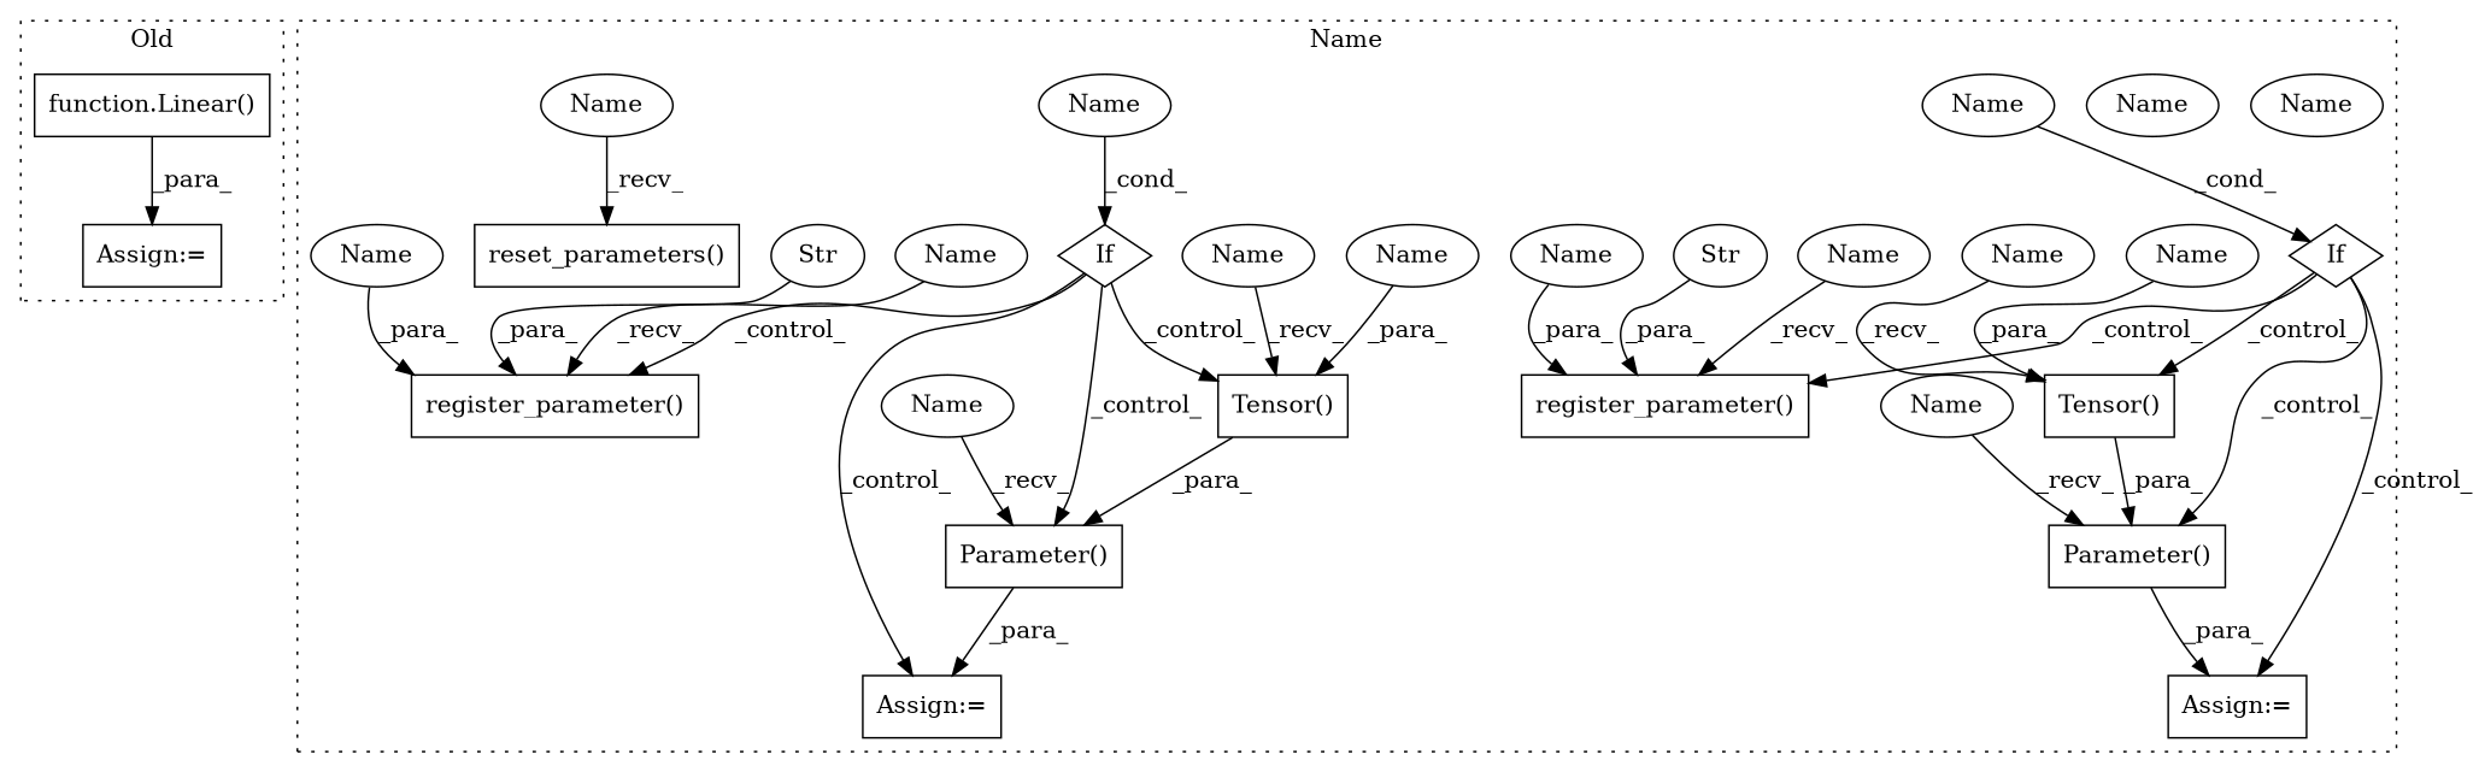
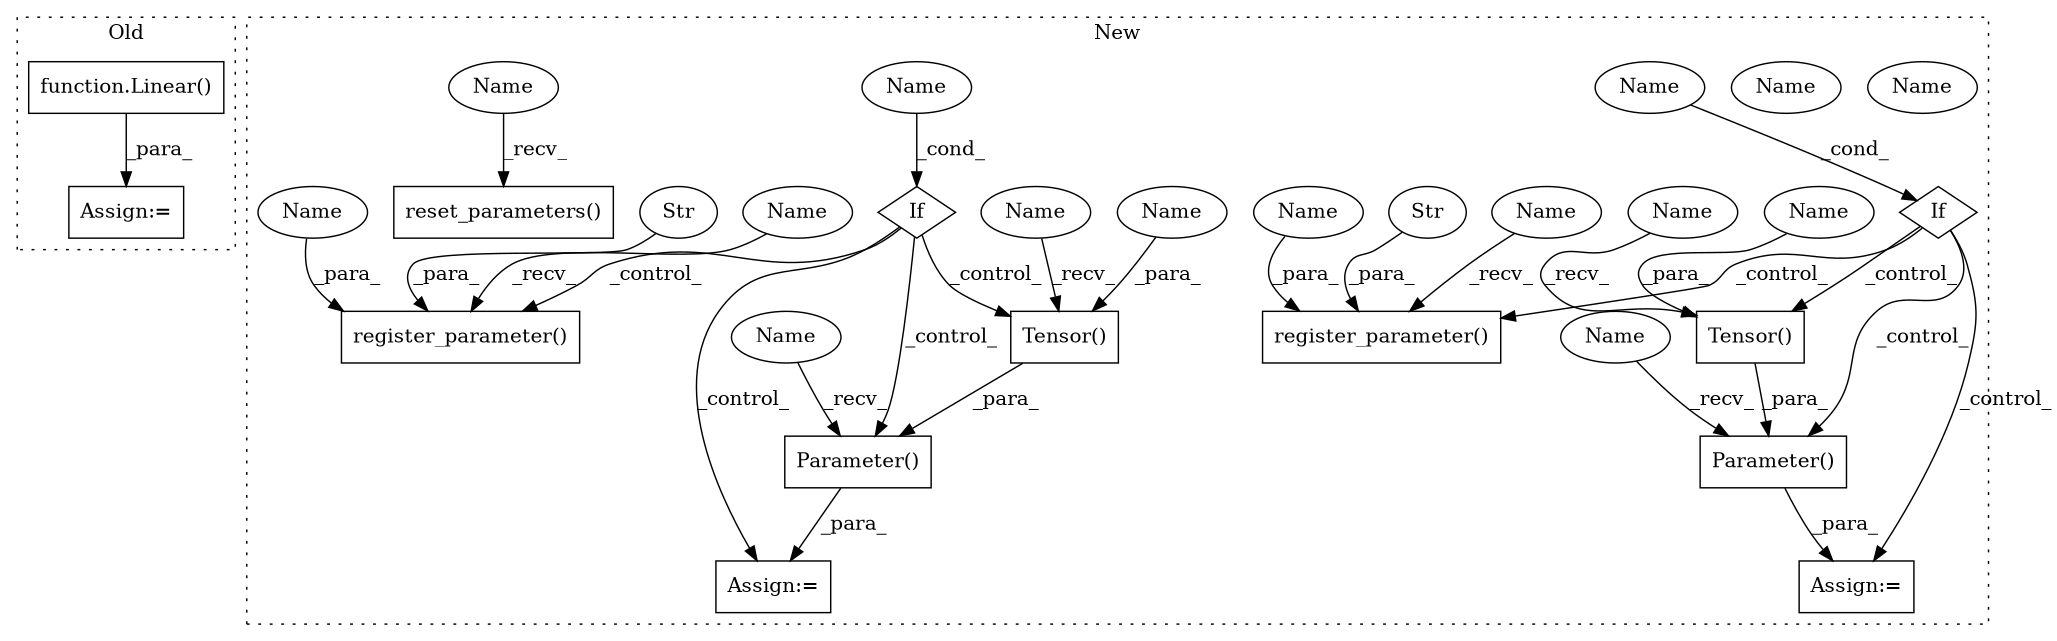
  digraph {
    node [a=87 l=4 s=3500 shape=ellipse]
    n1 [a=75 l="7,27" label="function.Linear()" s="3542,3568" shape=box]
    n2 [a=68 l=3 label="Assign:=" s=3539 shape=box]
    n3 [a=75 l="13,1" label="Parameter()" s="3534,3580" shape=box]
    n4 [a=96 l=3 label=If s=3497 shape=diamond]
    n5 [a=75 l="13,1" label="Tensor()" s="3547,3579" shape=box]
    n6 [a=75 l="13,1" label="Tensor()" s="3703,3725" shape=box]
    n7 [a=75 l="13,1" label="Parameter()" s="3690,3726" shape=box]
    n8 [l=6 label=Name]
    n9 [a=68 l=3 label="Assign:=" s=3687 shape=box]
    n10 [a=68 l=3 label="Assign:=" s=3531 shape=box]
    n11 [a=75 l="24,1" label="register_parameter()" s="3608,3646" shape=box]
    n12 [a=75 l=23 label="reset_parameters()" s=3801 shape=box]
    n13 [a=66 l=8 label=Str s=3632]
    n14 [a=96 l=3 label=If s=3657 shape=diamond]
    n15 [a=75 l="24,1" label="register_parameter()" s="3754,3790" shape=box]
    n16 [a=66 l=6 label=Str s=3778]
    n17 [label=Name s=3660]
    n18 [l=9 label=Name s=3570]
    n19 [l=9 label=Name s=3716]
    n20 [l=6 label=Name]
    n21 [l=2 label=Name s=3690]
    n22 [l=2 label=Name s=3534]
    n23 [label=Name s=3642]
    n24 [label=Name s=3786]
    n25 [l=5 label=Name s=3547]
    n26 [l=5 label=Name s=3703]
    n27 [label=Name s=3660]
    n28 [label=Name s=3608]
    n29 [label=Name s=3801]
    n30 [label=Name s=3754]
    subgraph cluster_1 {
      label=Old
      style=dotted
      n1
      n2
    }
    subgraph cluster_2 {
-     label=Name
+     label=New
      style=dotted
      n3
      n4
      n5
      n6
      n7
      n8
      n9
      n10
      n11
      n12
      n13
      n14
      n15
      n16
      n17
      n18
      n19
      n20
      n21
      n22
      n23
      n24
      n25
      n26
      n27
      n28
      n29
      n30
    }
    n1 -> n2 [label=_para_]
    n3 -> n10 [label=_para_]
    n4 -> n3 [label=_control_]
    n4 -> n5 [label=_control_]
    n4 -> n10 [label=_control_]
    n4 -> n11 [label=_control_]
    n5 -> n3 [label=_para_]
    n6 -> n7 [label=_para_]
    n7 -> n9 [label=_para_]
    n13 -> n11 [label=_para_]
    n14 -> n6 [label=_control_]
    n14 -> n7 [label=_control_]
    n14 -> n9 [label=_control_]
    n14 -> n15 [label=_control_]
    n16 -> n15 [label=_para_]
    n18 -> n5 [label=_para_]
    n19 -> n6 [label=_para_]
    n20 -> n4 [label=_cond_]
    n21 -> n7 [label=_recv_]
    n22 -> n3 [label=_recv_]
    n23 -> n11 [label=_para_]
    n24 -> n15 [label=_para_]
    n25 -> n5 [label=_recv_]
    n26 -> n6 [label=_recv_]
    n27 -> n14 [label=_cond_]
    n28 -> n11 [label=_recv_]
    n29 -> n12 [label=_recv_]
    n30 -> n15 [label=_recv_]
  }
